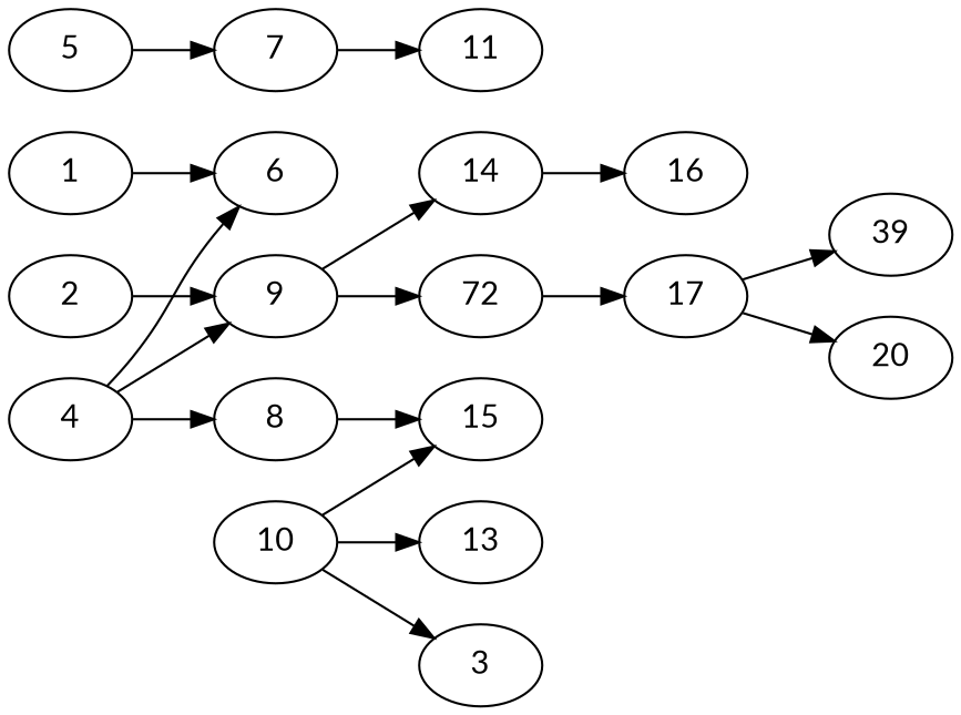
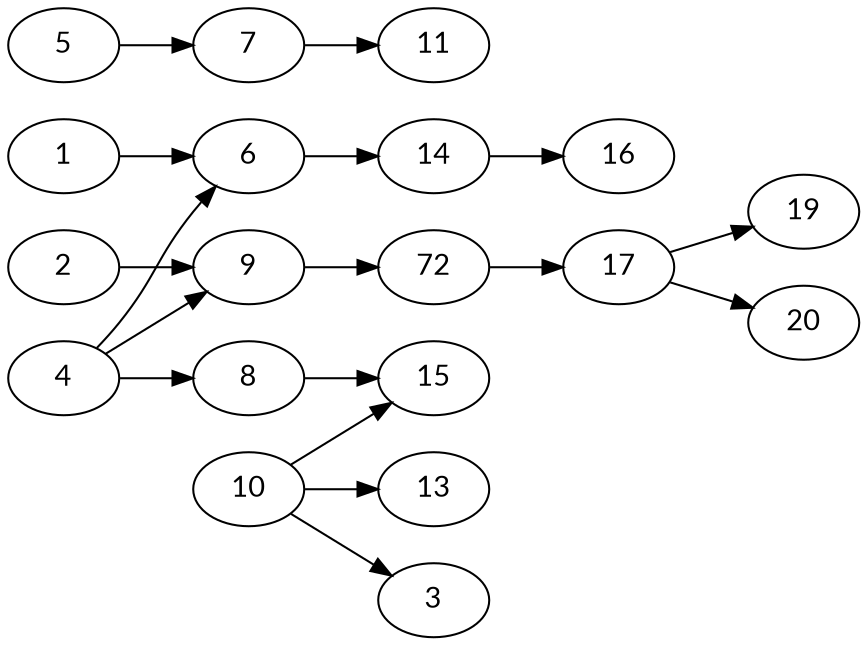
  digraph {
    fontname=Lato
    rankdir=LR
    node [alpha=0.19 fontname=Lato]
    edge [fontname=Lato]
    1 [alpha=0.04 expect_size=34499584]
    6 [alpha=0.11 expect_size=25874432]
    2 [expect_size=6252544]
    9 [alpha=0.18 expect_size=41415680]
    n5 [alpha=0.07 expect_size=24350720 label=72]
    14 [alpha=0.09 expect_size=12331008]
    17 [alpha=0.12 expect_size=15855616]
    16 [alpha=0.05 expect_size=37883904]
    3 [alpha=0.16 expect_size=30974976]
    10 [expect_size=10350592]
    15 [alpha=0.05 expect_size=17652736]
    13 [expect_size=22550528]
    4 [alpha=0.02 expect_size=10140672]
    8 [alpha=0.10 expect_size=50725888]
    5 [alpha=0.09 expect_size=29156352]
    7 [alpha=0.13 expect_size=47130624]
    11 [alpha=0.07 expect_size=13960192]
-   19 [alpha=0.08 expect_size=24675328 label=39]
+   19 [alpha=0.08 expect_size=24675328]
    20 [alpha=0.17 expect_size=20839424]
    1 -> 6
    2 -> 9
    9 -> n5
-   9 -> 14
+   6 -> 14
    n5 -> 17
    14 -> 16
    17 -> 19
    17 -> 20
    10 -> 3
    10 -> 15
    10 -> 13
    4 -> 6
    4 -> 9
    4 -> 8
    8 -> 15
    5 -> 7
    7 -> 11
  }
